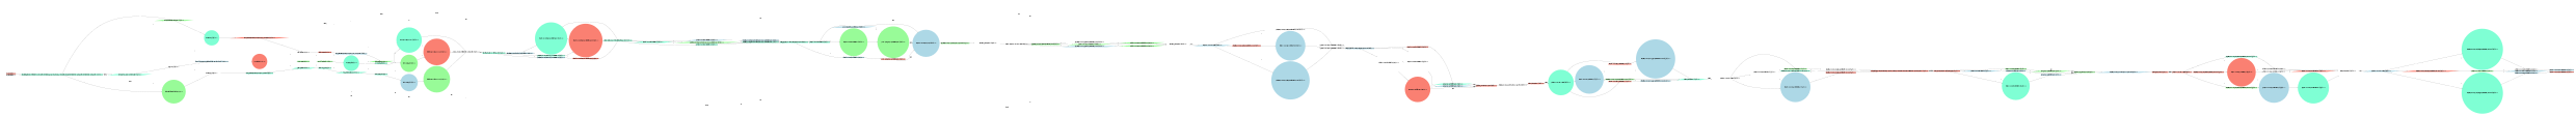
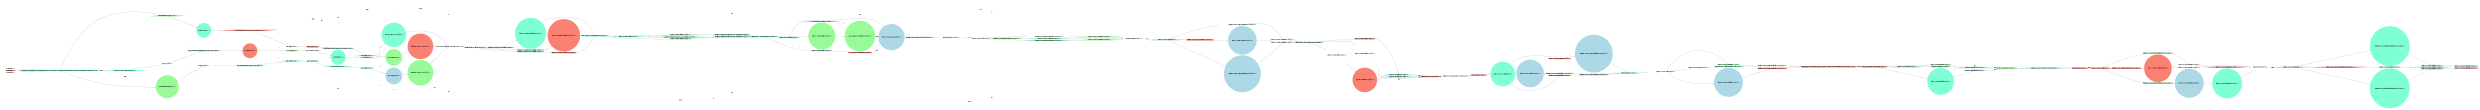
  digraph {
    fontname="DejaVu Sans"
    rankdir=LR
    node [fillcolor=lightblue fontname="DejaVu Sans" shape=cylinder style=filled]
    edge [fontname="DejaVu Sans" style=bold]
    n1 [fillcolor=palegreen label="Assert.assertNull(\"Should not project id\",projected.getField(\"id\"))@@@48@@@['0', '0', '1']"]
    n2 [fillcolor=palegreen label="locations = toStringMap((Map)projected.getField(\"locations\"))@@@49@@@['0', '0', '1']" shape=parallelogram]
    n3 [fillcolor=palegreen label="Assert.assertNotNull(\"Should project locations map\",locations)@@@50@@@['1', '1', '1']"]
    n4 [fillcolor=salmon label="Assert.assertEquals(\"L2 should contain lat\",52.995143f,(float)projectedL2.get(\"lat\"),0.000001)@@@31@@@['1', '0', '0']" shape=note]
    n5 [fillcolor=white label="Assert.assertEquals(\"L2 should contain lat\",52.995143f,(float)projectedL2.getField(\"lat\"),0.000001)@@@31@@@['0', '1', '0']" shape=parallelogram]
    n6 [label="Assert.assertEquals(\"L2 should contain lat\",52.995143f,(float)projectedL2.getField(\"lat\"),0.000001)@@@31@@@['0', '0', '1']" shape=circle]
    n7 [label="Assert.assertNull(\"L2 should not contain long\",projectedL2.get(\"long\"))@@@32@@@['1', '0', '0']" shape=circle]
    n8 [fillcolor=white label="Assert.assertNull(\"L2 should not contain long\",projectedL2.getField(\"long\"))@@@32@@@['0', '1', '0']"]
    n9 [fillcolor=white label="Assert.assertNull(\"L2 should not contain long\",projectedL2.getField(\"long\"))@@@32@@@['0', '0', '1']"]
    n10 [label="projected = writeAndRead(\"long_only\",writeSchema,writeSchema.select(\"locations.long\"),record)@@@33@@@['1', '1', '1']"]
    n11 [fillcolor=white label="Assert.assertEquals(\"Should contain L1 and L2\",Sets.newHashSet(\"L1\",\"L2\"),locations.keySet())@@@37@@@['1', '1', '1']" shape=note]
    n12 [fillcolor=salmon label="projectedL1 = (Record)locations.get(\"L1\")@@@38@@@['1', '1', '1']"]
    n13 [fillcolor=aquamarine label="Assert.assertNotNull(\"L1 should not be null\",projectedL1)@@@39@@@['1', '1', '1']" shape=circle]
    n14 [fillcolor=white label="Record projectedL2 = (Record)locations.get(\"L2\")@@@29@@@['1', '1', '1']" shape=circle]
    n15 [label="Assert.assertNotNull(\"L2 should not be null\",projectedL2)@@@30@@@['1', '1', '1']" shape=parallelogram]
    n16 [fillcolor=aquamarine label="Assert.assertEquals(\"L2 should contain long\",-1.539054f,(float)projectedL2.get(\"long\"),0.000001)@@@45@@@['1', '0', '0']"]
    n17 [fillcolor=salmon label="Assert.assertEquals(\"L2 should contain long\",-1.539054f,(float)projectedL2.getField(\"long\"),0.000001)@@@45@@@['0', '0', '1']" shape=note]
    n18 [fillcolor=white label="Assert.assertEquals(\"L2 should contain long\",-1.539054f,(float)projectedL2.getField(\"long\"),0.000001)@@@45@@@['0', '1', '0']" shape=parallelogram]
    n19 [fillcolor=salmon label="Schema latitiudeRenamed = new Schema(Types.NestedField.optional(5,\"locations\",Types.MapType.ofOptional(6,7,Types.StringType.get(),Types.StructType.of(Types.NestedField.required(1,\"latitude\",Types.FloatType.get())))))@@@46@@@['1', '1', '1']" shape=note]
    n20 [fillcolor=salmon label="projected = writeAndRead(\"latitude_renamed\",writeSchema,latitiudeRenamed,record)@@@47@@@['1', '1', '1']" shape=note]
    n21 [fillcolor=salmon label="record.setField(\"locations\",ImmutableMap.of(\"L1\",l1,\"L2\",l2))@@@12@@@['0', '0', '1']" shape=circle]
    n22 [fillcolor=white label="Schema idOnly = new Schema(Types.NestedField.required(0,\"id\",Types.LongType.get()))@@@13@@@['1', '1', '1']"]
    n23 [fillcolor=aquamarine label="Record projected = writeAndRead(\"id_only\",writeSchema,idOnly,record)@@@14@@@['1', '1', '1']"]
    n24 [fillcolor=palegreen label="l2.setField(\"lat\",52.995143f)@@@10@@@['0', '0', '1']" shape=parallelogram]
    n25 [fillcolor=palegreen label="l2.setField(\"long\",-1.539054f)@@@11@@@['0', '0', '1']" shape=circle]
    n26 [fillcolor=palegreen label="Assert.assertEquals(\"L1 should contain lat\",53.992811f,(float)projectedL1.get(\"lat\"),0.000001)@@@27@@@['1', '0', '0']" shape=note]
    n27 [label="Assert.assertEquals(\"L1 should contain lat\",53.992811f,(float)projectedL1.getField(\"lat\"),0.000001)@@@27@@@['0', '0', '1']" shape=parallelogram]
    n28 [fillcolor=white label="Assert.assertEquals(\"L1 should contain lat\",53.992811f,(float)projectedL1.getField(\"lat\"),0.000001)@@@27@@@['0', '1', '0']" shape=parallelogram]
    n29 [fillcolor=palegreen label="Assert.assertNull(\"L1 should not contain long\",projectedL1.get(\"long\"))@@@28@@@['1', '0', '0']" shape=parallelogram]
    n30 [fillcolor=palegreen label="Assert.assertNull(\"L1 should not contain long\",projectedL1.getField(\"long\"))@@@28@@@['0', '0', '1']" shape=parallelogram]
    n31 [fillcolor=palegreen label="Assert.assertNull(\"L1 should not contain long\",projectedL1.getField(\"long\"))@@@28@@@['0', '1', '0']" shape=parallelogram]
    n32 [fillcolor=salmon label="Assert.assertEquals(\"L1 should contain latitude\",53.992811f,(float)projectedL1.get(\"latitude\"),0.000001)@@@54@@@['1', '0', '0']" shape=note]
    n33 [fillcolor=aquamarine label="Assert.assertEquals(\"L1 should contain latitude\",53.992811f,(float)projectedL1.getField(\"latitude\"),0.000001)@@@54@@@['0', '0', '1']"]
    n34 [fillcolor=palegreen label="Assert.assertEquals(\"L1 should contain latitude\",53.992811f,(float)projectedL1.getField(\"latitude\"),0.000001)@@@54@@@['0', '1', '0']" shape=note]
    n35 [fillcolor=salmon label="Assert.assertNull(\"L1 should not contain lat\",projectedL1.get(\"lat\"))@@@55@@@['1', '0', '0']" shape=circle]
    n36 [fillcolor=white label="Assert.assertNull(\"L1 should not contain lat\",projectedL1.getField(\"lat\"))@@@55@@@['0', '0', '1']"]
    n37 [label="Assert.assertNull(\"L1 should not contain lat\",projectedL1.getField(\"lat\"))@@@55@@@['0', '1', '0']" shape=circle]
    n38 [fillcolor=white label="Assert.assertNull(\"L1 should not contain long\",projectedL1.get(\"long\"))@@@56@@@['1', '0', '0']"]
    n39 [fillcolor=aquamarine label="projected = writeAndRead(\"all_locations\",writeSchema,writeSchema.select(\"locations\"),record)@@@17@@@['1', '1', '1']"]
    n40 [fillcolor=aquamarine label="Assert.assertNull(\"Should not project id\",projected.get(\"id\"))@@@18@@@['1', '0', '0']" shape=parallelogram]
    n41 [fillcolor=aquamarine label="Assert.assertNull(\"Should not project id\",projected.getField(\"id\"))@@@18@@@['0', '0', '1']" shape=note]
    n42 [label="Assert.assertNull(\"Should not project id\",projected.getField(\"id\"))@@@18@@@['0', '1', '0']" shape=parallelogram]
    n43 [fillcolor=palegreen label="Assert.assertEquals(\"Should project locations map\",record.get(\"locations\"),toStringMap((Map)projected.get(\"locations\")))@@@19@@@['1', '0', '0']" shape=parallelogram]
    n44 [fillcolor=aquamarine label="Assert.assertEquals(\"Should project locations map\",record.getField(\"locations\"),toStringMap((Map)projected.getField(\"locations\")))@@@19@@@['0', '0', '1']"]
    n45 [label="Assert.assertEquals(\"Should project locations map\",record.getField(\"locations\"),toStringMap((Map)projected.getField(\"locations\")))@@@19@@@['0', '1', '0']" shape=note]
    n46 [fillcolor=aquamarine label="Assert.assertNull(\"Should not project id\",projected.get(\"id\"))@@@21@@@['1', '0', '0']" shape=note]
    n47 [label="Assert.assertNull(\"Should not project id\",projected.getField(\"id\"))@@@21@@@['0', '1', '0']"]
    n48 [fillcolor=palegreen label="Assert.assertNull(\"Should not project id\",projected.getField(\"id\"))@@@21@@@['0', '0', '1']" shape=circle]
    n49 [label="Map<String,?> locations = toStringMap((Map)projected.get(\"locations\"))@@@22@@@['1', '0', '0']" shape=parallelogram]
    n50 [fillcolor=salmon label="Map<String,?> locations = toStringMap((Map)projected.getField(\"locations\"))@@@22@@@['0', '1', '0']" shape=note]
    n51 [fillcolor=palegreen label="Map<String,?> locations = toStringMap((Map)projected.getField(\"locations\"))@@@22@@@['0', '0', '1']" shape=circle]
    n52 [label="Assert.assertNotNull(\"Should project locations map\",locations)@@@23@@@['1', '1', '1']" shape=circle]
    n53 [fillcolor=palegreen label="Assert.assertEquals(\"L1 should contain long\",-1.542616f,(float)projectedL1.get(\"long\"),0.000001)@@@41@@@['1', '0', '0']"]
    n54 [fillcolor=aquamarine label="projectedL2 = (Record)locations.get(\"L2\")@@@42@@@['1', '1', '1']" shape=parallelogram]
    n55 [label="Assert.assertEquals(\"L1 should contain long\",-1.542616f,(float)projectedL1.getField(\"long\"),0.000001)@@@41@@@['0', '1', '0']" shape=note]
    n56 [label="Assert.assertEquals(\"L1 should contain long\",-1.542616f,(float)projectedL1.getField(\"long\"),0.000001)@@@41@@@['0', '0', '1']" shape=circle]
    n57 [fillcolor=white label="Assert.assertNotNull(\"L2 should not be null\",projectedL2)@@@43@@@['1', '1', '1']" shape=parallelogram]
    n58 [fillcolor=salmon label="Assert.assertNull(\"L1 should not contain lat\",projectedL1.getField(\"lat\"))@@@40@@@['0', '0', '1']"]
    n59 [fillcolor=white label="record.setField(\"id\",34L)@@@5@@@['0', '1', '0']" shape=parallelogram]
    n60 [fillcolor=aquamarine label="Record l1 = GenericRecord.create(writeSchema.findType(\"locations.value\").asStructType())@@@6@@@['0', '1', '0']" shape=note]
    n61 [fillcolor=aquamarine label="l1.setField(\"lat\",53.992811f)@@@7@@@['0', '1', '0']" shape=parallelogram]
    n62 [fillcolor=palegreen label="record.setField(\"locations\",ImmutableMap.of(\"L1\",l1,\"L2\",l2))@@@12@@@['0', '1', '0']" shape=circle]
    n63 [fillcolor=salmon label="l1.put(\"lat\",53.992811f)@@@7@@@['1', '0', '0']" shape=circle]
    n64 [fillcolor=white label="l1.setField(\"lat\",53.992811f)@@@7@@@['0', '0', '1']" shape=note]
    n65 [fillcolor=palegreen label="l1.put(\"long\",-1.542616f)@@@8@@@['1', '0', '0']" shape=note]
    n66 [fillcolor=aquamarine label="l1.setField(\"long\",-1.542616f)@@@8@@@['0', '1', '0']"]
    n67 [fillcolor=salmon label="l1.setField(\"long\",-1.542616f)@@@8@@@['0', '0', '1']" shape=note]
-   n68 [fillcolor=palegreen label="Record l2 = new Record(l1.getSchema())@@@9@@@['1', '0', '0']"]
+   n68 [fillcolor=white label="Record l2 = new Record(l1.getSchema())@@@9@@@['1', '0', '0']"]
    n69 [fillcolor=palegreen label="Assert.assertNull(\"L2 should not contain lat\",projectedL2.getField(\"lat\"))@@@44@@@['0', '1', '0']"]
    n70 [label="Assert.assertNull(\"L2 should not contain lat\",projectedL2.getField(\"lat\"))@@@44@@@['0', '0', '1']" shape=circle]
    n71 [fillcolor=white label="Assert.assertNull(\"L2 should not contain lat\",projectedL2.get(\"lat\"))@@@44@@@['1', '0', '0']" shape=circle]
    n72 [fillcolor=aquamarine label="Record l2 = GenericRecord.create(l1.struct())@@@9@@@['0', '1', '0']" shape=parallelogram]
    n73 [label="Assert.assertNotNull(\"L2 should not be null\",projectedL2)@@@58@@@['1', '1', '1']" shape=parallelogram]
    n74 [fillcolor=aquamarine label="Assert.assertEquals(\"L2 should contain latitude\",52.995143f,(float)projectedL2.getField(\"latitude\"),0.000001)@@@59@@@['0', '1', '0']" shape=circle]
    n75 [fillcolor=aquamarine label="Assert.assertEquals(\"L2 should contain latitude\",52.995143f,(float)projectedL2.getField(\"latitude\"),0.000001)@@@59@@@['0', '0', '1']" shape=circle]
    n76 [fillcolor=salmon label="Assert.assertEquals(\"L2 should contain latitude\",52.995143f,(float)projectedL2.get(\"latitude\"),0.000001)@@@59@@@['1', '0', '0']" shape=parallelogram]
    n77 [fillcolor=white label="Assert.assertNull(\"L2 should not contain lat\",projectedL2.getField(\"lat\"))@@@60@@@['0', '1', '0']"]
    n78 [label="Assert.assertNull(\"L2 should not contain lat\",projectedL2.getField(\"lat\"))@@@60@@@['0', '0', '1']" shape=note]
    n79 [fillcolor=palegreen label="Assert.assertNull(\"L2 should not contain lat\",projectedL2.get(\"lat\"))@@@60@@@['1', '0', '0']"]
    n80 [fillcolor=palegreen label="Record record = GenericRecord.create(writeSchema.asStruct())@@@4@@@['0', '0', '1']" shape=parallelogram]
    n81 [fillcolor=aquamarine label="projected = writeAndRead(\"lat_only\",writeSchema,writeSchema.select(\"locations.lat\"),record)@@@20@@@['1', '1', '1']" shape=note]
    n82 [fillcolor=aquamarine label="record.setField(\"id\",34L)@@@5@@@['0', '0', '1']" shape=circle]
    n83 [fillcolor=white label="Assert.assertNull(\"Should not project id\",projected.getField(\"id\"))@@@34@@@['0', '0', '1']" shape=circle]
    n84 [fillcolor=salmon label="Assert.assertNull(\"Should not project id\",projected.getField(\"id\"))@@@34@@@['0', '1', '0']"]
    n85 [fillcolor=white label="Assert.assertNull(\"Should not project id\",projected.get(\"id\"))@@@34@@@['1', '0', '0']" shape=circle]
    n86 [label="Assert.assertNull(\"Should not project id\",projected.get(\"id\"))@@@48@@@['1', '0', '0']" shape=parallelogram]
    n87 [fillcolor=aquamarine label="Assert.assertNull(\"Should not project id\",projected.getField(\"id\"))@@@48@@@['0', '1', '0']" shape=circle]
    n88 [fillcolor=salmon label="Record l1 = GenericRecord.create(writeSchema.findType(\"locations\").asMapType().valueType().asStructType())@@@6@@@['0', '0', '1']" shape=parallelogram]
    n89 [label="Assert.assertEquals(\"Should contain the correct id value\",34L,(long)projected.getField(\"id\"))@@@15@@@['0', '1', '0']" shape=note]
    n90 [label="Assert.assertEquals(\"Should contain the correct id value\",34L,(long)projected.get(\"id\"))@@@15@@@['1', '0', '0']" shape=note]
    n91 [fillcolor=aquamarine label="Assert.assertEquals(\"Should contain the correct id value\",34L,(long)projected.getField(\"id\"))@@@15@@@['0', '0', '1']"]
    n92 [label="Record l2 = GenericRecord.create(writeSchema.findType(\"locations\").asMapType().valueType().asStructType())@@@9@@@['0', '0', '1']" shape=note]
    n93 [fillcolor=salmon label="Assert.assertNull(\"L1 should not contain long\",projectedL1.getField(\"long\"))@@@56@@@['0', '0', '1']" shape=parallelogram]
    n94 [label="locations = toStringMap((Map)projected.getField(\"locations\"))@@@35@@@['0', '0', '1']" shape=parallelogram]
    n95 [fillcolor=salmon label="Assert.assertNotNull(\"Should project locations map\",locations)@@@36@@@['1', '1', '1']" shape=note]
    n96 [fillcolor=palegreen label="Assert.assertEquals(\"Should contain L1 and L2\",Sets.newHashSet(\"L1\",\"L2\"),locations.keySet())@@@24@@@['1', '1', '1']"]
    n97 [fillcolor=white label="Record projectedL1 = (Record)locations.get(\"L1\")@@@25@@@['1', '1', '1']" shape=parallelogram]
    n98 [fillcolor=white label="Assert.assertNotNull(\"L1 should not be null\",projectedL1)@@@26@@@['1', '1', '1']"]
    n99 [fillcolor=aquamarine label="Schema writeSchema = new Schema(Types.NestedField.required(0,\"id\",Types.LongType.get()),Types.NestedField.optional(5,\"locations\",Types.MapType.ofOptional(6,7,Types.StringType.get(),Types.StructType.of(Types.NestedField.required(1,\"lat\",Types.FloatType.get()),Types.NestedField.required(2,\"long\",Types.FloatType.get())))))@@@3@@@['1', '1', '1']" shape=note]
    n100 [fillcolor=aquamarine label="Record record = new Record(AvroSchemaUtil.convert(writeSchema,\"table\"))@@@4@@@['1', '0', '0']" shape=parallelogram]
    n101 [fillcolor=palegreen label="Record record = GenericRecord.create(writeSchema)@@@4@@@['0', '1', '0']" shape=circle]
    n102 [fillcolor=white label="record.put(\"id\",34L)@@@5@@@['1', '0', '0']"]
    n103 [fillcolor=salmon label="Assert.assertNull(\"Should not project locations map\",projected.getField(\"locations\"))@@@16@@@['0', '1', '0']" shape=note]
    n104 [fillcolor=aquamarine label="l2.put(\"lat\",52.995143f)@@@10@@@['1', '0', '0']" shape=circle]
    n105 [fillcolor=aquamarine label="l2.setField(\"lat\",52.995143f)@@@10@@@['0', '1', '0']"]
    n106 [fillcolor=aquamarine label="l2.put(\"long\",-1.539054f)@@@11@@@['1', '0', '0']"]
    n107 [label="l2.setField(\"long\",-1.539054f)@@@11@@@['0', '1', '0']" shape=circle]
    n108 [fillcolor=aquamarine label="record.put(\"locations\",ImmutableMap.of(\"L1\",l1,\"L2\",l2))@@@12@@@['1', '0', '0']" shape=circle]
    n109 [fillcolor=white label="projectedL2 = (Record)locations.get(\"L2\")@@@57@@@['1', '1', '1']" shape=circle]
    n110 [fillcolor=aquamarine label="locations = toStringMap((Map)projected.getField(\"locations\"))@@@35@@@['0', '1', '0']" shape=parallelogram]
    n111 [fillcolor=salmon label="locations = toStringMap((Map)projected.get(\"locations\"))@@@35@@@['1', '0', '0']" shape=circle]
    n112 [label="locations = toStringMap((Map)projected.get(\"locations\"))@@@49@@@['1', '0', '0']" shape=note]
    n113 [label="locations = toStringMap((Map)projected.getField(\"locations\"))@@@49@@@['0', '1', '0']"]
    n114 [label="Assert.assertNull(\"L2 should not contain long\",projectedL2.getField(\"long\"))@@@61@@@['0', '1', '0']"]
+   n115 [fillcolor=white label="testMapOfStructsProjection['0', '1', '0']" shape=parallelogram]
    n116 [fillcolor=salmon label="Assert.assertNull(\"L2 should not contain long\",projectedL2.getField(\"long\"))@@@61@@@['0', '0', '1']"]
    n117 [label="Record l1 = new Record(fromOption(fromOption(record.getSchema().getField(\"locations\").schema()).getValueType()))@@@6@@@['1', '0', '0']"]
    n118 [label="Assert.assertNull(\"L2 should not contain long\",projectedL2.get(\"long\"))@@@61@@@['1', '0', '0']" shape=parallelogram]
    n119 [fillcolor=aquamarine label="Assert.assertNull(\"Should not project locations map\",projected.get(\"locations\"))@@@16@@@['1', '0', '0']" shape=circle]
    n120 [fillcolor=salmon label="Assert.assertNull(\"Should not project locations map\",projected.getField(\"locations\"))@@@16@@@['0', '0', '1']" shape=circle]
    n121 [fillcolor=salmon label="Assert.assertNull(\"L1 should not contain lat\",projectedL1.getField(\"lat\"))@@@40@@@['0', '1', '0']"]
    n122 [label="Assert.assertNull(\"L1 should not contain lat\",projectedL1.get(\"lat\"))@@@40@@@['1', '0', '0']" shape=circle]
    n123 [fillcolor=aquamarine label="Assert.assertNull(\"L1 should not contain long\",projectedL1.getField(\"long\"))@@@56@@@['0', '1', '0']" shape=circle]
    n124 [label="Assert.assertEquals(\"Should contain L1 and L2\",Sets.newHashSet(\"L1\",\"L2\"),locations.keySet())@@@51@@@['1', '1', '1']" shape=parallelogram]
    n125 [fillcolor=salmon label="projectedL1 = (Record)locations.get(\"L1\")@@@52@@@['1', '1', '1']" shape=note]
    n126 [fillcolor=salmon label="Assert.assertNotNull(\"L1 should not be null\",projectedL1)@@@53@@@['1', '1', '1']"]
    n127 [fillcolor=salmon label="testMapOfStructsProjection['0', '0', '1']"]
    n128 [fillcolor=white label="testMapOfStructsProjection['1', '0', '0']" shape=parallelogram]
    n1 -> n2
    n2 -> n3 [label=locations style=solid]
    n2 -> n3
    n3 -> n124
    n4 -> n5 [label=0 style=dashed]
    n4 -> n6 [label=0 style=dashed]
    n4 -> n7
    n5 -> n8
    n6 -> n9
    n7 -> n8 [label=0 style=dashed]
    n7 -> n9 [label=0 style=dashed]
    n7 -> n10
    n8 -> n10
    n9 -> n10
    n10 -> n83
    n10 -> n84
    n10 -> n85
    n11 -> n12
    n12 -> n13 [label=projectedL1 style=solid]
    n12 -> n13
    n13 -> n58
    n13 -> n121
    n13 -> n122
    n14 -> n15 [label=projectedL2 style=solid]
    n14 -> n15
    n15 -> n4
    n15 -> n5
    n15 -> n6
    n16 -> n17 [label=0 style=dashed]
    n16 -> n18 [label=0 style=dashed]
    n16 -> n19
    n17 -> n19
    n18 -> n19
    n19 -> n20 [label=latitiudeRenamed style=solid]
    n19 -> n20
    n20 -> n1
    n20 -> n86
    n20 -> n87
    n21 -> n22
    n22 -> n23 [label=idOnly style=solid]
    n22 -> n23
    n23 -> n89
    n23 -> n90
    n23 -> n91
    n24 -> n25
    n25 -> n21
    n26 -> n27 [label=0 style=dashed]
    n26 -> n28 [label=0 style=dashed]
    n26 -> n29
    n27 -> n30
    n28 -> n31
    n29 -> n14
    n29 -> n30 [label=0 style=dashed]
    n29 -> n31 [label=0 style=dashed]
    n30 -> n14
    n31 -> n14
    n32 -> n33 [label=0 style=dashed]
    n32 -> n34 [label=0 style=dashed]
    n32 -> n35
    n33 -> n36
    n34 -> n37
    n35 -> n36 [label=0 style=dashed]
    n35 -> n37 [label=0 style=dashed]
    n35 -> n38
    n36 -> n93
    n37 -> n123
    n38 -> n93 [label=0 style=dashed]
    n38 -> n109
    n38 -> n123 [label=0 style=dashed]
    n39 -> n40
    n39 -> n41
    n39 -> n42
    n40 -> n41 [label=0 style=dashed]
    n40 -> n42 [label=0 style=dashed]
    n40 -> n43
    n41 -> n44
    n42 -> n45
    n43 -> n44 [label=0 style=dashed]
    n43 -> n45 [label=0 style=dashed]
    n43 -> n81
    n44 -> n81
    n45 -> n81
    n46 -> n47 [label=0 style=dashed]
    n46 -> n48 [label=0 style=dashed]
    n46 -> n49
    n47 -> n50
    n48 -> n51
    n49 -> n50 [label=0 style=dashed]
    n49 -> n51 [label=0 style=dashed]
    n49 -> n52 [label=locations style=solid]
    n49 -> n52
    n50 -> n52
    n50 -> n52 [label=locations style=solid]
    n51 -> n52
    n51 -> n52 [label=locations style=solid]
    n52 -> n96
    n53 -> n54
    n53 -> n55 [label=0 style=dashed]
    n53 -> n56 [label=0 style=dashed]
    n54 -> n57 [label=projectedL2 style=solid]
    n54 -> n57
    n55 -> n54
    n56 -> n54
    n57 -> n69
    n57 -> n70
    n57 -> n71
    n58 -> n56
    n59 -> n60
    n60 -> n61
    n60 -> n62 [label=l1 style=solid]
    n61 -> n66
    n62 -> n22
    n63 -> n61 [label=0 style=dashed]
    n63 -> n64 [label=0 style=dashed]
    n63 -> n65
    n64 -> n67
    n65 -> n66 [label=0 style=dashed]
    n65 -> n67 [label=0 style=dashed]
    n65 -> n68
    n66 -> n72
    n67 -> n92
    n68 -> n72 [label=0 style=dashed]
    n68 -> n92 [label=0 style=dashed]
    n68 -> n104
    n68 -> n108 [label=l2 style=solid]
    n69 -> n18
    n70 -> n17
    n71 -> n16
    n71 -> n69 [label=0 style=dashed]
    n71 -> n70 [label=0 style=dashed]
    n72 -> n62 [label=l2 style=solid]
    n72 -> n105
    n73 -> n74
    n73 -> n75
    n73 -> n76
    n74 -> n77
    n75 -> n78
    n76 -> n74 [label=0 style=dashed]
    n76 -> n75 [label=0 style=dashed]
    n76 -> n79
    n77 -> n114
    n78 -> n116
    n79 -> n77 [label=0 style=dashed]
    n79 -> n78 [label=0 style=dashed]
    n79 -> n118
    n80 -> n10 [label=record style=solid]
    n80 -> n20 [label=record style=solid]
    n80 -> n23 [label=record style=solid]
    n80 -> n39 [label=record style=solid]
    n80 -> n81 [label=record style=solid]
    n80 -> n82
    n81 -> n46
    n81 -> n47
    n81 -> n48
    n82 -> n88
    n83 -> n94
    n84 -> n110
    n85 -> n83 [label=0 style=dashed]
    n85 -> n84 [label=0 style=dashed]
    n85 -> n111
    n86 -> n1 [label=0 style=dashed]
    n86 -> n87 [label=0 style=dashed]
    n86 -> n112
    n87 -> n113
    n88 -> n21 [label=l1 style=solid]
    n88 -> n64
    n89 -> n103
    n90 -> n89 [label=0 style=dashed]
    n90 -> n91 [label=0 style=dashed]
    n90 -> n119
    n91 -> n120
    n92 -> n21 [label=l2 style=solid]
    n92 -> n24
    n93 -> n109
    n94 -> n95 [label=locations style=solid]
    n94 -> n95
    n95 -> n11
    n96 -> n97
    n97 -> n98
    n97 -> n98 [label=projectedL1 style=solid]
    n98 -> n26
    n98 -> n27
    n98 -> n28
    n99 -> n10 [label=writeSchema style=solid]
    n99 -> n20 [label=writeSchema style=solid]
    n99 -> n23 [label=writeSchema style=solid]
    n99 -> n39 [label=writeSchema style=solid]
    n99 -> n80
    n99 -> n81 [label=writeSchema style=solid]
    n99 -> n100 [label=writeSchema style=solid]
    n99 -> n100
    n99 -> n101 [label=writeSchema style=solid]
    n99 -> n101
    n100 -> n10 [label=record style=solid]
    n100 -> n20 [label=record style=solid]
    n100 -> n23 [label=record style=solid]
    n100 -> n39 [label=record style=solid]
    n100 -> n80 [label=0 style=dashed]
    n100 -> n81 [label=record style=solid]
    n100 -> n101 [label=0 style=dashed]
    n100 -> n102
    n101 -> n10 [label=record style=solid]
    n101 -> n20 [label=record style=solid]
    n101 -> n23 [label=record style=solid]
    n101 -> n39 [label=record style=solid]
    n101 -> n59
    n101 -> n81 [label=record style=solid]
    n102 -> n59 [label=0 style=dashed]
    n102 -> n82 [label=0 style=dashed]
    n102 -> n117
    n103 -> n39
    n104 -> n24 [label=0 style=dashed]
    n104 -> n105 [label=0 style=dashed]
    n104 -> n106
    n105 -> n107
    n106 -> n25 [label=0 style=dashed]
    n106 -> n107 [label=0 style=dashed]
    n106 -> n108
    n107 -> n62
    n108 -> n21 [label=0 style=dashed]
    n108 -> n22
    n108 -> n62 [label=0 style=dashed]
    n109 -> n73
    n109 -> n73 [label=projectedL2 style=solid]
    n110 -> n95 [label=locations style=solid]
    n110 -> n95
    n111 -> n94 [label=0 style=dashed]
    n111 -> n95 [label=locations style=solid]
    n111 -> n95
    n111 -> n110 [label=0 style=dashed]
    n112 -> n2 [label=0 style=dashed]
    n112 -> n3
    n112 -> n3 [label=locations style=solid]
    n112 -> n113 [label=0 style=dashed]
    n113 -> n3 [label=locations style=solid]
    n113 -> n3
+   n115 -> n99
    n117 -> n63
    n117 -> n108 [label=l1 style=solid]
    n118 -> n114 [label=0 style=dashed]
    n118 -> n116 [label=0 style=dashed]
    n119 -> n39
    n119 -> n103 [label=0 style=dashed]
    n119 -> n120 [label=0 style=dashed]
    n120 -> n39
    n121 -> n55
    n122 -> n53
    n122 -> n58 [label=0 style=dashed]
    n122 -> n121 [label=0 style=dashed]
    n123 -> n109
    n124 -> n125
    n125 -> n126 [label=projectedL1 style=solid]
    n125 -> n126
    n126 -> n32
    n126 -> n33
    n126 -> n34
    n127 -> n99
    n128 -> n99
  }
